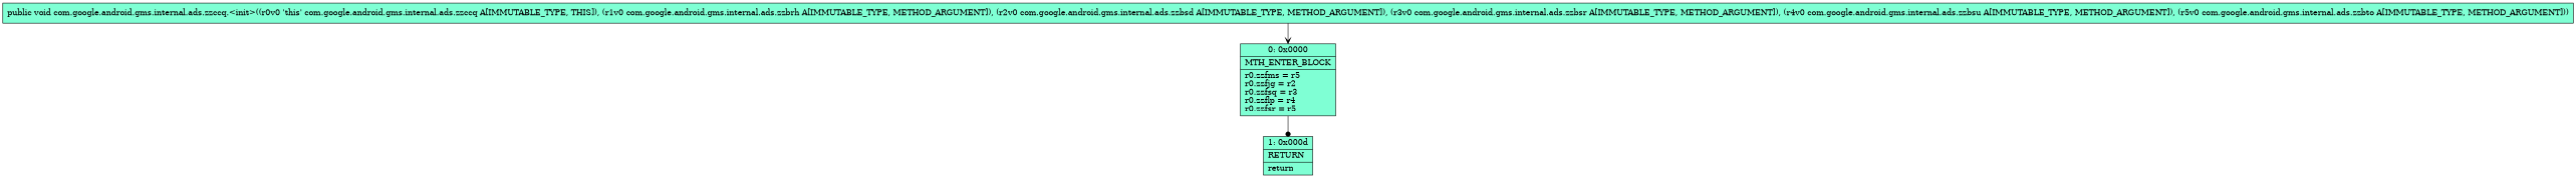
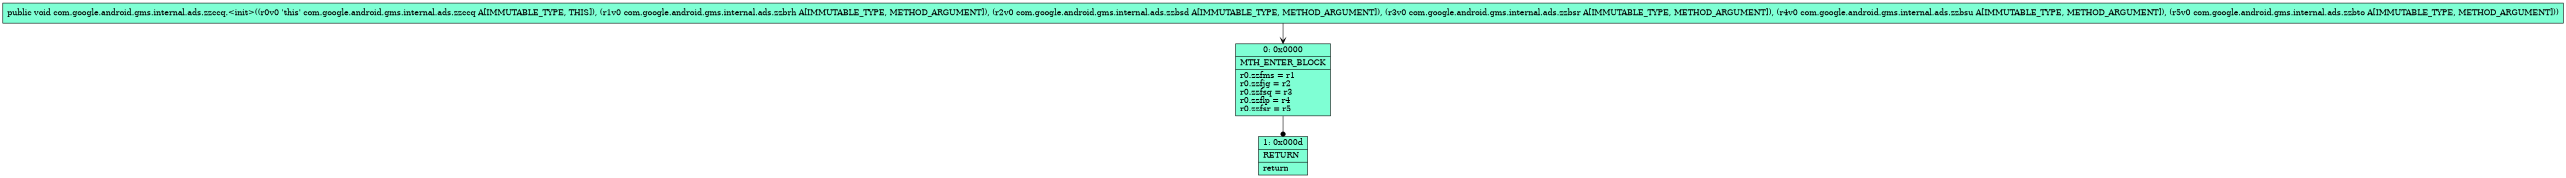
  digraph {
    node [shape=record style=filled fillcolor=aquamarine]
-   n1 [label="{0\:\ 0x0000|MTH_ENTER_BLOCK\l|r0.zzfms = r5\lr0.zzfjg = r2\lr0.zzfsq = r3\lr0.zzflp = r4\lr0.zzfsr = r5\l}"]
+   n1 [label="{0\:\ 0x0000|MTH_ENTER_BLOCK\l|r0.zzfms = r1\lr0.zzfjg = r2\lr0.zzfsq = r3\lr0.zzflp = r4\lr0.zzfsr = r5\l}"]
    n2 [label="{1\:\ 0x000d|RETURN\l|return\l}"]
    n3 [label="{public void com.google.android.gms.internal.ads.zzccq.\<init\>((r0v0 'this' com.google.android.gms.internal.ads.zzccq A[IMMUTABLE_TYPE, THIS]), (r1v0 com.google.android.gms.internal.ads.zzbrh A[IMMUTABLE_TYPE, METHOD_ARGUMENT]), (r2v0 com.google.android.gms.internal.ads.zzbsd A[IMMUTABLE_TYPE, METHOD_ARGUMENT]), (r3v0 com.google.android.gms.internal.ads.zzbsr A[IMMUTABLE_TYPE, METHOD_ARGUMENT]), (r4v0 com.google.android.gms.internal.ads.zzbsu A[IMMUTABLE_TYPE, METHOD_ARGUMENT]), (r5v0 com.google.android.gms.internal.ads.zzbto A[IMMUTABLE_TYPE, METHOD_ARGUMENT])) }"]
    n1 -> n2 [arrowhead=dot]
    n3 -> n1 [arrowhead=vee]
  }
